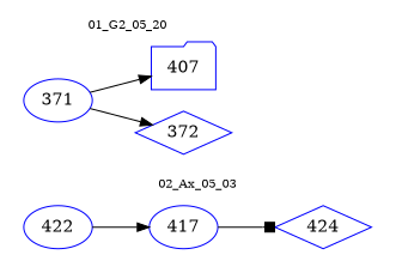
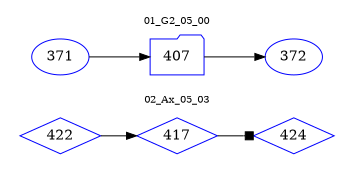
  digraph {
    rankdir=LR
    node [color=blue shape=ellipse]
    edge [arrowhead=normal color=black]
-   n1 [label=417]
+   n1 [label=417 shape=diamond]
    n2 [label=424 shape=diamond]
-   n3 [label=422]
+   n3 [label=422 shape=diamond]
    n4 [label=371]
-   n5 [label=372 shape=diamond]
+   n5 [label=372]
    n6 [label=407 shape=folder]
    subgraph cluster_1 {
      color=white
      fontsize=10
      label="02_Ax_05_03"
      n1
      n2
      n3
    }
    subgraph cluster_2 {
      color=white
      fontsize=10
-     label="01_G2_05_20"
+     label="01_G2_05_00"
      n4
      n5
      n6
    }
    n1 -> n2 [arrowhead=box]
    n3 -> n1
-   n4 -> n5
+   n6 -> n5
    n4 -> n6
  }
